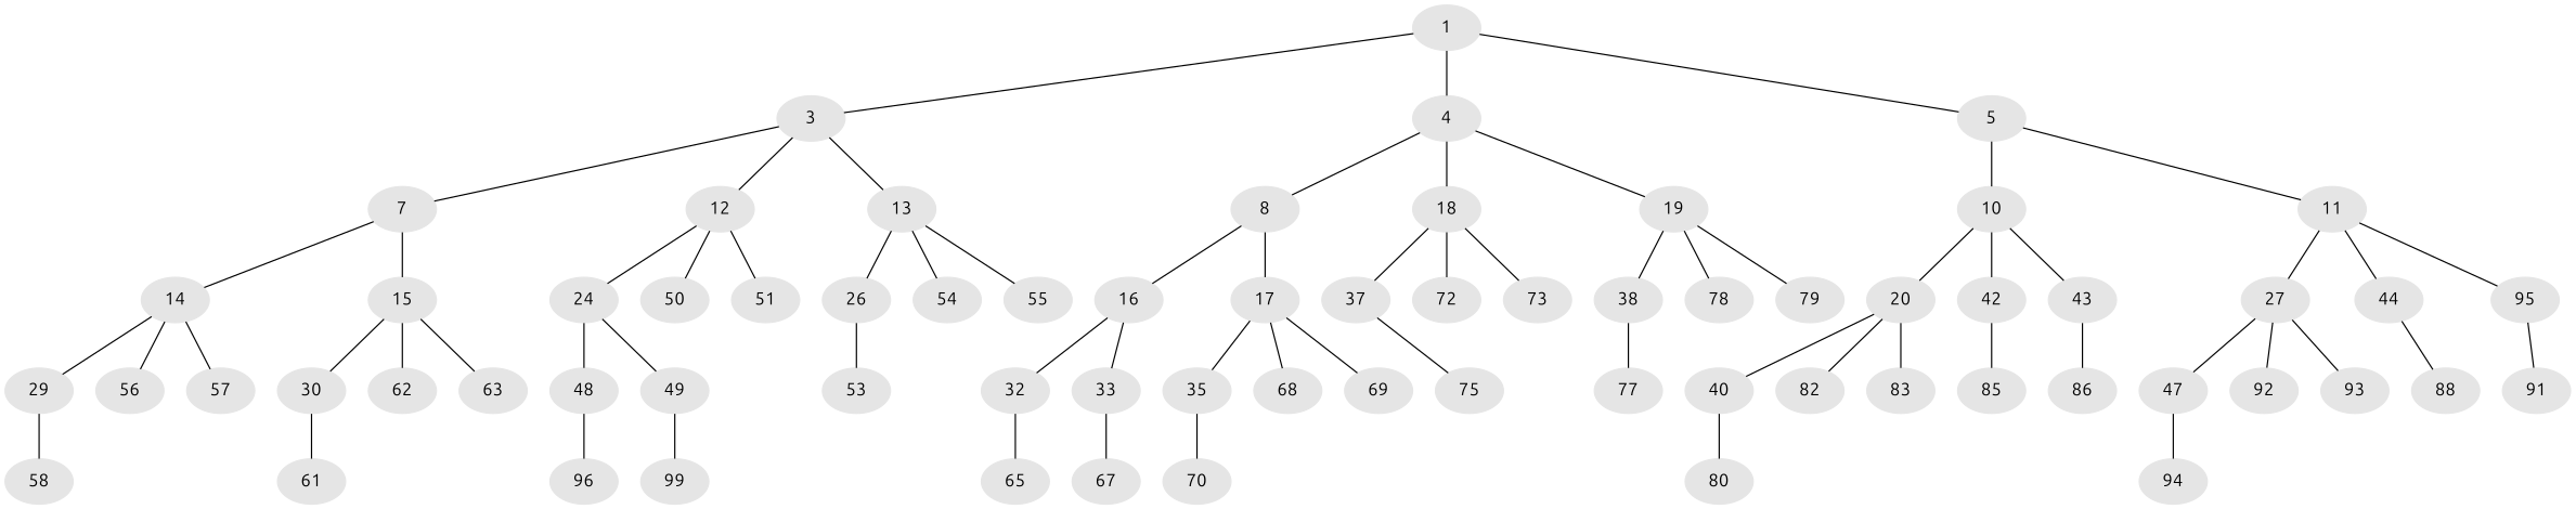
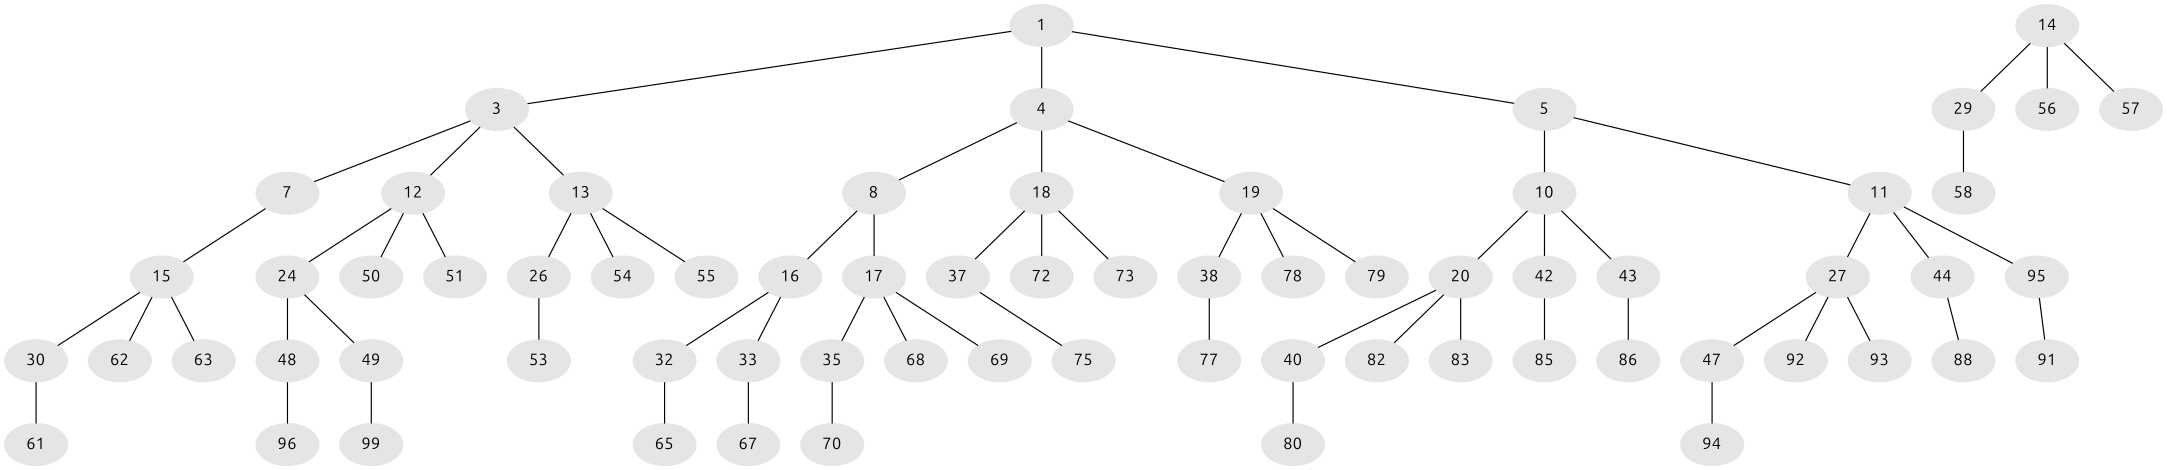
  graph {
    fontname=Ubuntu
    node [color=gray90 fontname=Ubuntu style=filled latent=0.2]
    edge [fontname=Ubuntu]
    1 [super="+2" latent=""]
    3 [latent=1 super="+6"]
    4 [latent=0.5 super="+9"]
    5 [latent=0.5]
    7 [latent=0.5]
    12 [latent=0.333333 super="+25"]
    13 [latent=0.333333 super="+27"]
    8 [latent=0.333333]
    18 [latent=0.25 super="+36"]
    19 [latent=0.25 super="+39"]
    10 [latent=0.333333 super="+21"]
    11 [latent=0.333333 super="+22"]
    14 [latent=0.333333 super="+28"]
    15 [latent=0.333333 super="+31"]
    24 [latent=0.25]
    50 [super="+100"]
    51
    26 [latent=0.25 super="+52"]
    54
    55
    16 [latent=0.25]
    17 [latent=0.25 super="+34"]
    37 [super="+74"]
    72 [latent=0.166667]
    73 [latent=0.166667]
    38 [super="+76"]
    78 [latent=0.166667]
    79 [latent=0.166667]
    20 [latent=0.25 super="+41"]
    42 [super="+84"]
    43 [super="+87"]
    n32 [label=27 latent=0.25 super="+46"]
    44 [super="+89"]
    n34 [label=95 super="+90"]
    29 [latent=0.25 super="+59"]
    56
    57
    30 [latent=0.25 super="+60"]
    62
    63
    32 [super="+64"]
    33 [super="+66"]
    35 [super="+71"]
    68 [latent=0.166667]
    69 [latent=0.166667]
    40 [super="+81"]
    82 [latent=0.166667]
    83 [latent=0.166667]
    85 [latent=0.166667]
    86 [latent=0.166667]
    47 [super="+95"]
    92 [latent=0.166667]
    93 [latent=0.166667]
    88 [latent=0.166667]
    91 [latent=0.166667]
    48 [super="+97"]
    49 [super="+98"]
    53
    58
    61
    65 [latent=0.166667]
    67 [latent=0.166667]
    70 [latent=0.166667]
    75 [latent=0.166667]
    77 [latent=0.166667]
    80 [latent=0.166667]
    94 [latent=0.166667]
    96 [latent=0.166667]
    99 [latent=0.166667]
    1 -- 3
    1 -- 4
    1 -- 5
    3 -- 7
    3 -- 12
    3 -- 13
    4 -- 8
    4 -- 18
    4 -- 19
    5 -- 10
    5 -- 11
-   7 -- 14
    7 -- 15
    12 -- 24
    12 -- 50
    12 -- 51
    13 -- 26
    13 -- 54
    13 -- 55
    8 -- 16
    8 -- 17
    18 -- 37
    18 -- 72
    18 -- 73
    19 -- 38
    19 -- 78
    19 -- 79
    10 -- 20
    10 -- 42
    10 -- 43
    11 -- n32
    11 -- 44
    11 -- n34
    14 -- 29
    14 -- 56
    14 -- 57
    15 -- 30
    15 -- 62
    15 -- 63
    24 -- 48
    24 -- 49
    26 -- 53
    16 -- 32
    16 -- 33
    17 -- 35
    17 -- 68
    17 -- 69
    37 -- 75
    38 -- 77
    20 -- 40
    20 -- 82
    20 -- 83
    42 -- 85
    43 -- 86
    n32 -- 47
    n32 -- 92
    n32 -- 93
    44 -- 88
    n34 -- 91
    29 -- 58
    30 -- 61
    32 -- 65
    33 -- 67
    35 -- 70
    40 -- 80
    47 -- 94
    48 -- 96
    49 -- 99
  }
